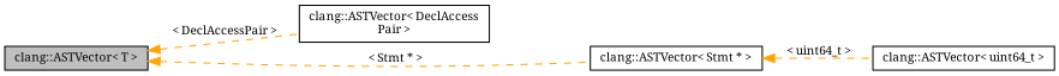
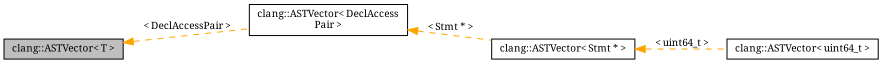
  digraph {
    fontname="Noto Serif"
    rankdir=LR
    node [color=black fontname="Noto Serif" fontsize=10 shape=record]
    edge [color=orange dir=back fontname="Noto Serif" fontsize=10 labelfontname=Helvetica labelfontsize=10 style=dashed]
    n1 [fillcolor=grey75 fontcolor=black height=0.2 label="clang::ASTVector\< T \>" style=filled width=0.4]
    n2 [height=0.2 label="clang::ASTVector\< DeclAccess\lPair \>" width=0.4]
    n3 [height=0.2 label="clang::ASTVector\< Stmt * \>" width=0.4]
    n4 [height=0.2 label="clang::ASTVector\< uint64_t \>" width=0.4]
    n1 -> n2 [label=" \< DeclAccessPair \>"]
-   n1 -> n3 [label=" \< Stmt * \>"]
+   n2 -> n3 [label=" \< Stmt * \>"]
    n3 -> n4 [label=" \< uint64_t \>"]
  }
